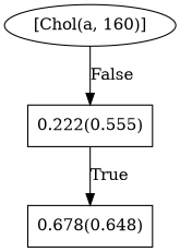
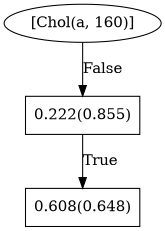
  digraph {
    node [shape=box]
    n1 [label="[Chol(a, 160)]" shape=""]
-   n2 [label="0.222(0.555)"]
-   n3 [label="0.678(0.648)"]
+   n2 [label="0.222(0.855)"]
+   n3 [label="0.608(0.648)"]
    n1 -> n2 [label=False]
    n2 -> n3 [label=True]
  }
